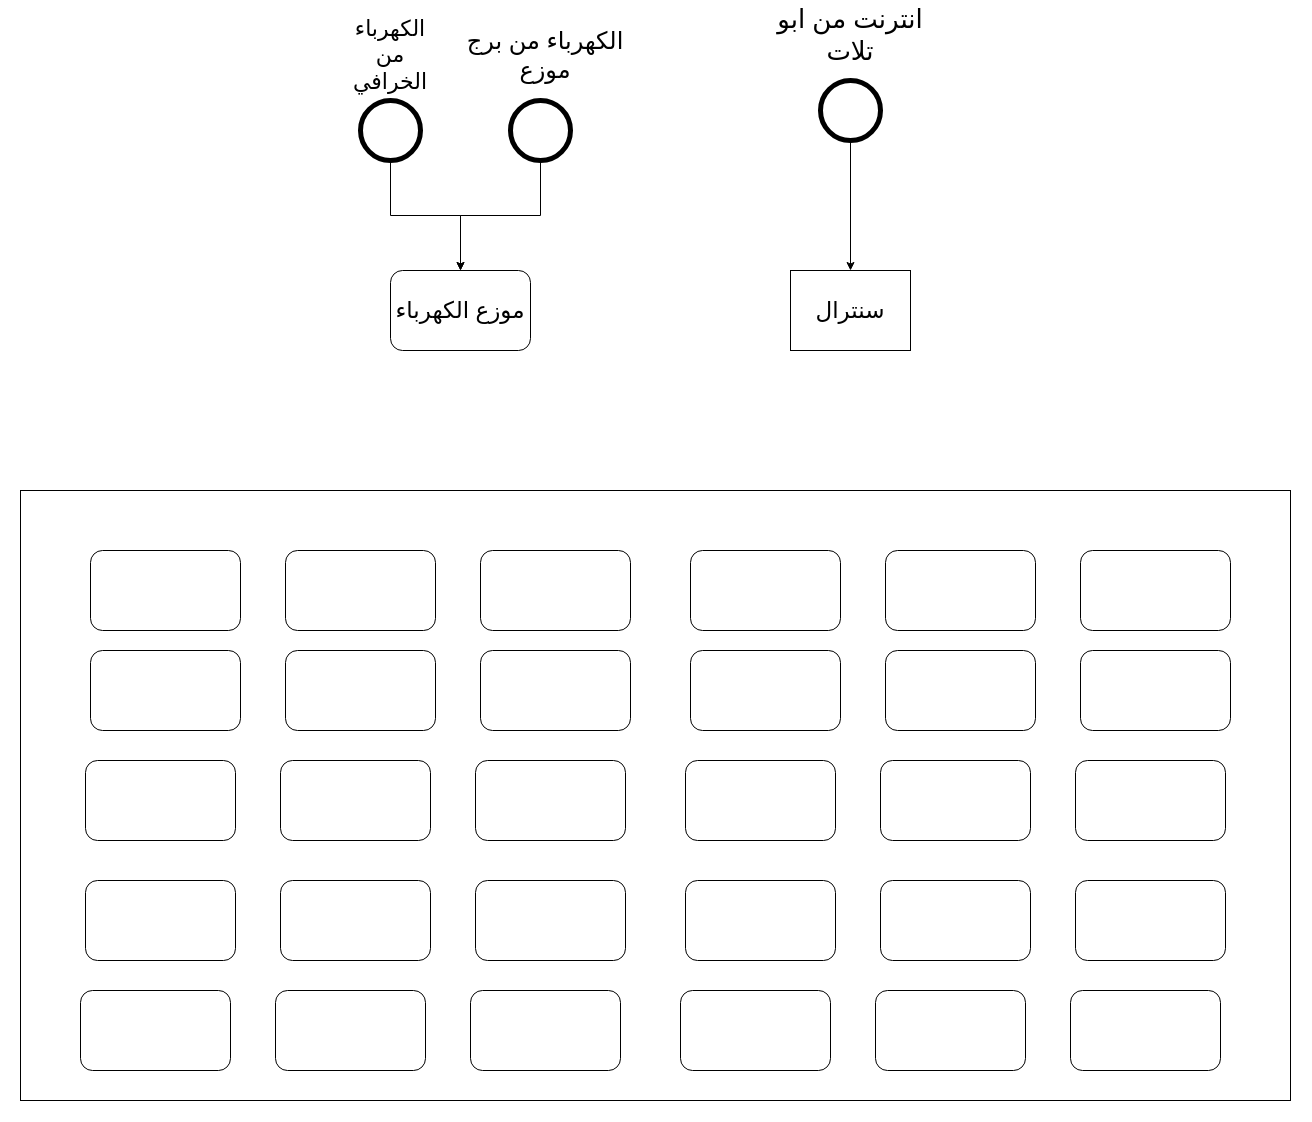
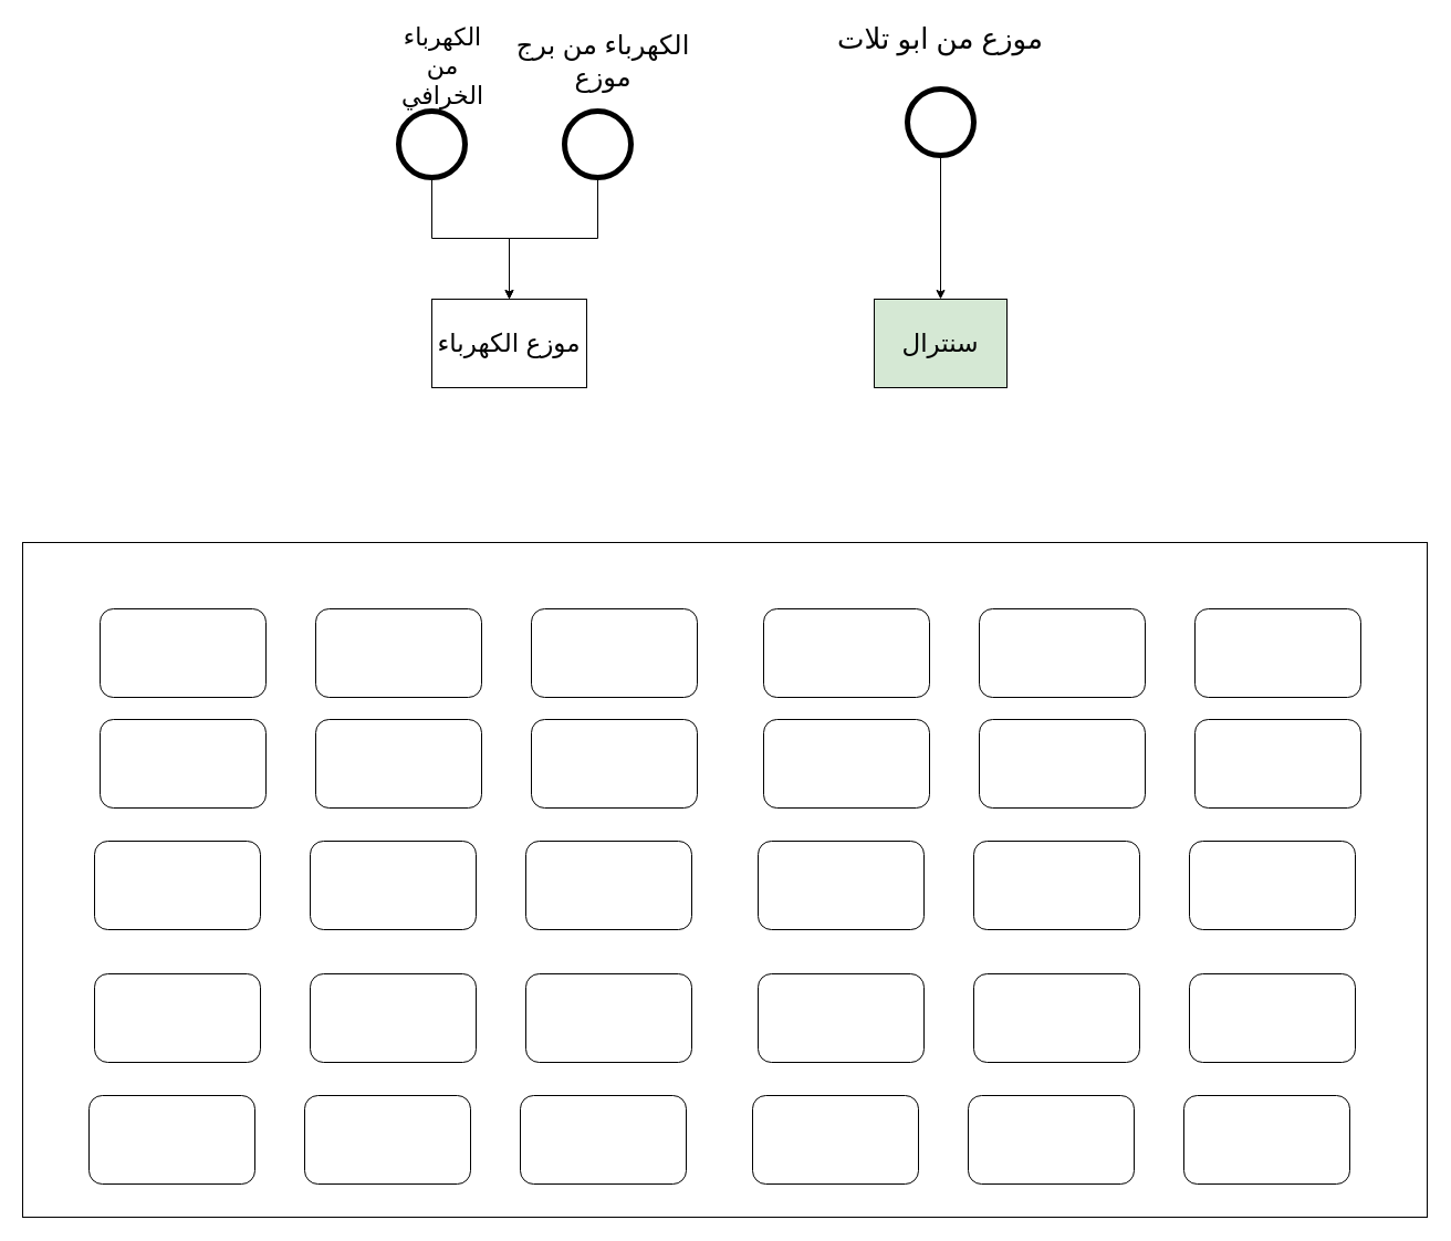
  <mxCell id="0" />
  <mxCell id="1" parent="0" />
- <mxCell id="2" value="موزع الكهرباء" style="html=1;dashed=0;whiteSpace=wrap;fontSize=23;rounded=1;" vertex="1" parent="1"><mxGeometry x="390" y="270" width="140" height="80" as="geometry" /></mxCell>
- <mxCell id="3" value="سنترال" style="html=1;dashed=0;whiteSpace=wrap;fontSize=23;" vertex="1" parent="1"><mxGeometry x="790" y="270" width="120" height="80" as="geometry" /></mxCell>
+ <mxCell id="2" value="موزع الكهرباء" style="html=1;dashed=0;whiteSpace=wrap;fontSize=23;" vertex="1" parent="1"><mxGeometry x="390" y="270" width="140" height="80" as="geometry" /></mxCell>
+ <mxCell id="3" value="سنترال" style="html=1;dashed=0;whiteSpace=wrap;fontSize=23;fillColor=#d5e8d4;" vertex="1" parent="1"><mxGeometry x="790" y="270" width="120" height="80" as="geometry" /></mxCell>
  <mxCell id="4" style="edgeStyle=orthogonalEdgeStyle;rounded=0;orthogonalLoop=1;jettySize=auto;html=1;" edge="1" parent="1" source="5" target="3"><mxGeometry relative="1" as="geometry" /></mxCell>
  <mxCell id="5" value="" style="shape=ellipse;html=1;dashed=0;whiteSpace=wrap;aspect=fixed;strokeWidth=5;perimeter=ellipsePerimeter;" vertex="1" parent="1"><mxGeometry x="820" y="80" width="60" height="60" as="geometry" /></mxCell>
  <mxCell id="6" style="edgeStyle=orthogonalEdgeStyle;rounded=0;orthogonalLoop=1;jettySize=auto;html=1;entryX=0.5;entryY=0;entryDx=0;entryDy=0;" edge="1" parent="1" source="7" target="2"><mxGeometry relative="1" as="geometry" /></mxCell>
  <mxCell id="7" value="" style="shape=ellipse;html=1;dashed=0;whiteSpace=wrap;aspect=fixed;strokeWidth=5;perimeter=ellipsePerimeter;" vertex="1" parent="1"><mxGeometry x="510" y="100" width="60" height="60" as="geometry" /></mxCell>
  <mxCell id="8" style="edgeStyle=orthogonalEdgeStyle;rounded=0;orthogonalLoop=1;jettySize=auto;html=1;" edge="1" parent="1" source="9" target="2"><mxGeometry relative="1" as="geometry" /></mxCell>
  <mxCell id="9" value="" style="shape=ellipse;html=1;dashed=0;whiteSpace=wrap;aspect=fixed;strokeWidth=5;perimeter=ellipsePerimeter;" vertex="1" parent="1"><mxGeometry x="360" y="100" width="60" height="60" as="geometry" /></mxCell>
- <mxCell id="10" value="الكهرباء من الخرافي" style="text;html=1;align=center;verticalAlign=middle;whiteSpace=wrap;rounded=0;fontSize=22;" vertex="1" parent="1"><mxGeometry x="345" y="30" width="90" height="50" as="geometry" /></mxCell>
+ <mxCell id="10" value="الكهرباء من الخرافي" style="text;html=1;align=center;verticalAlign=middle;whiteSpace=wrap;rounded=0;fontSize=22;" vertex="1" parent="1"><mxGeometry x="355" y="35" width="90" height="50" as="geometry" /></mxCell>
  <mxCell id="11" value="الكهرباء من برج موزع" style="text;html=1;align=center;verticalAlign=middle;whiteSpace=wrap;rounded=0;fontSize=24;" vertex="1" parent="1"><mxGeometry x="460" y="40" width="170" height="30" as="geometry" /></mxCell>
- <mxCell id="12" value="انترنت من ابو تلات" style="text;html=1;align=center;verticalAlign=middle;whiteSpace=wrap;rounded=0;fontSize=26;" vertex="1" parent="1"><mxGeometry x="750" y="20" width="200" height="30" as="geometry" /></mxCell>
+ <mxCell id="12" value="موزع من ابو تلات" style="text;html=1;align=center;verticalAlign=middle;whiteSpace=wrap;rounded=0;fontSize=26;" vertex="1" parent="1"><mxGeometry x="750" y="20" width="200" height="30" as="geometry" /></mxCell>
  <mxCell id="13" value="" style="html=1;dashed=0;whiteSpace=wrap;" vertex="1" parent="1"><mxGeometry x="20" y="490" width="1270" height="610" as="geometry" /></mxCell>
  <mxCell id="14" value="" style="rounded=1;whiteSpace=wrap;html=1;" vertex="1" parent="1"><mxGeometry x="90" y="550" width="150" height="80" as="geometry" /></mxCell>
  <mxCell id="15" value="" style="rounded=1;whiteSpace=wrap;html=1;" vertex="1" parent="1"><mxGeometry x="285" y="550" width="150" height="80" as="geometry" /></mxCell>
  <mxCell id="16" value="" style="rounded=1;whiteSpace=wrap;html=1;" vertex="1" parent="1"><mxGeometry x="480" y="550" width="150" height="80" as="geometry" /></mxCell>
  <mxCell id="17" value="" style="rounded=1;whiteSpace=wrap;html=1;" vertex="1" parent="1"><mxGeometry x="690" y="550" width="150" height="80" as="geometry" /></mxCell>
  <mxCell id="18" value="" style="rounded=1;whiteSpace=wrap;html=1;" vertex="1" parent="1"><mxGeometry x="885" y="550" width="150" height="80" as="geometry" /></mxCell>
  <mxCell id="19" value="" style="rounded=1;whiteSpace=wrap;html=1;" vertex="1" parent="1"><mxGeometry x="1080" y="550" width="150" height="80" as="geometry" /></mxCell>
  <mxCell id="20" value="" style="rounded=1;whiteSpace=wrap;html=1;" vertex="1" parent="1"><mxGeometry x="90" y="650" width="150" height="80" as="geometry" /></mxCell>
  <mxCell id="21" value="" style="rounded=1;whiteSpace=wrap;html=1;" vertex="1" parent="1"><mxGeometry x="285" y="650" width="150" height="80" as="geometry" /></mxCell>
  <mxCell id="22" value="" style="rounded=1;whiteSpace=wrap;html=1;" vertex="1" parent="1"><mxGeometry x="480" y="650" width="150" height="80" as="geometry" /></mxCell>
  <mxCell id="23" value="" style="rounded=1;whiteSpace=wrap;html=1;" vertex="1" parent="1"><mxGeometry x="690" y="650" width="150" height="80" as="geometry" /></mxCell>
  <mxCell id="24" value="" style="rounded=1;whiteSpace=wrap;html=1;" vertex="1" parent="1"><mxGeometry x="885" y="650" width="150" height="80" as="geometry" /></mxCell>
  <mxCell id="25" value="" style="rounded=1;whiteSpace=wrap;html=1;" vertex="1" parent="1"><mxGeometry x="1080" y="650" width="150" height="80" as="geometry" /></mxCell>
  <mxCell id="26" value="" style="rounded=1;whiteSpace=wrap;html=1;" vertex="1" parent="1"><mxGeometry x="85" y="760" width="150" height="80" as="geometry" /></mxCell>
  <mxCell id="27" value="" style="rounded=1;whiteSpace=wrap;html=1;" vertex="1" parent="1"><mxGeometry x="280" y="760" width="150" height="80" as="geometry" /></mxCell>
  <mxCell id="28" value="" style="rounded=1;whiteSpace=wrap;html=1;" vertex="1" parent="1"><mxGeometry x="475" y="760" width="150" height="80" as="geometry" /></mxCell>
  <mxCell id="29" value="" style="rounded=1;whiteSpace=wrap;html=1;" vertex="1" parent="1"><mxGeometry x="685" y="760" width="150" height="80" as="geometry" /></mxCell>
  <mxCell id="30" value="" style="rounded=1;whiteSpace=wrap;html=1;" vertex="1" parent="1"><mxGeometry x="880" y="760" width="150" height="80" as="geometry" /></mxCell>
  <mxCell id="31" value="" style="rounded=1;whiteSpace=wrap;html=1;" vertex="1" parent="1"><mxGeometry x="1075" y="760" width="150" height="80" as="geometry" /></mxCell>
  <mxCell id="32" value="" style="rounded=1;whiteSpace=wrap;html=1;" vertex="1" parent="1"><mxGeometry x="85" y="880" width="150" height="80" as="geometry" /></mxCell>
  <mxCell id="33" value="" style="rounded=1;whiteSpace=wrap;html=1;" vertex="1" parent="1"><mxGeometry x="280" y="880" width="150" height="80" as="geometry" /></mxCell>
  <mxCell id="34" value="" style="rounded=1;whiteSpace=wrap;html=1;" vertex="1" parent="1"><mxGeometry x="475" y="880" width="150" height="80" as="geometry" /></mxCell>
  <mxCell id="35" value="" style="rounded=1;whiteSpace=wrap;html=1;" vertex="1" parent="1"><mxGeometry x="685" y="880" width="150" height="80" as="geometry" /></mxCell>
  <mxCell id="36" value="" style="rounded=1;whiteSpace=wrap;html=1;" vertex="1" parent="1"><mxGeometry x="880" y="880" width="150" height="80" as="geometry" /></mxCell>
  <mxCell id="37" value="" style="rounded=1;whiteSpace=wrap;html=1;" vertex="1" parent="1"><mxGeometry x="1075" y="880" width="150" height="80" as="geometry" /></mxCell>
  <mxCell id="38" value="" style="rounded=1;whiteSpace=wrap;html=1;" vertex="1" parent="1"><mxGeometry x="80" y="990" width="150" height="80" as="geometry" /></mxCell>
  <mxCell id="39" value="" style="rounded=1;whiteSpace=wrap;html=1;" vertex="1" parent="1"><mxGeometry x="275" y="990" width="150" height="80" as="geometry" /></mxCell>
  <mxCell id="40" value="" style="rounded=1;whiteSpace=wrap;html=1;" vertex="1" parent="1"><mxGeometry x="470" y="990" width="150" height="80" as="geometry" /></mxCell>
  <mxCell id="41" value="" style="rounded=1;whiteSpace=wrap;html=1;" vertex="1" parent="1"><mxGeometry x="680" y="990" width="150" height="80" as="geometry" /></mxCell>
  <mxCell id="42" value="" style="rounded=1;whiteSpace=wrap;html=1;" vertex="1" parent="1"><mxGeometry x="875" y="990" width="150" height="80" as="geometry" /></mxCell>
  <mxCell id="43" value="" style="rounded=1;whiteSpace=wrap;html=1;" vertex="1" parent="1"><mxGeometry x="1070" y="990" width="150" height="80" as="geometry" /></mxCell>
